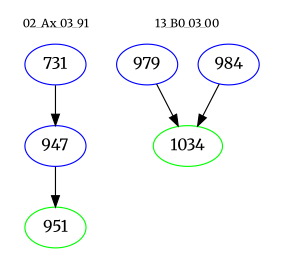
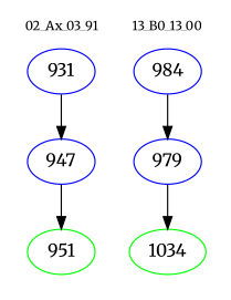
  digraph {
    fontname=Merriweather
    node [color=blue fontname=Merriweather]
    edge [color=black fontname=Merriweather]
-   n1 [label=731]
+   n1 [label=931]
    n2 [label=947]
    n3 [color=green label=951]
    n4 [label=984]
    n5 [label=979]
    n6 [color=green label=1034]
    subgraph cluster_1 {
      color=white
      fontsize=10
      label="02_Ax_03_91"
      n1
      n2
      n3
    }
    subgraph cluster_2 {
      color=white
      fontsize=10
-     label="13_B0_03_00"
+     label="13_B0_13_00"
      n4
      n5
      n6
    }
    n1 -> n2
    n2 -> n3
-   n4 -> n6
+   n4 -> n5
    n5 -> n6
  }
